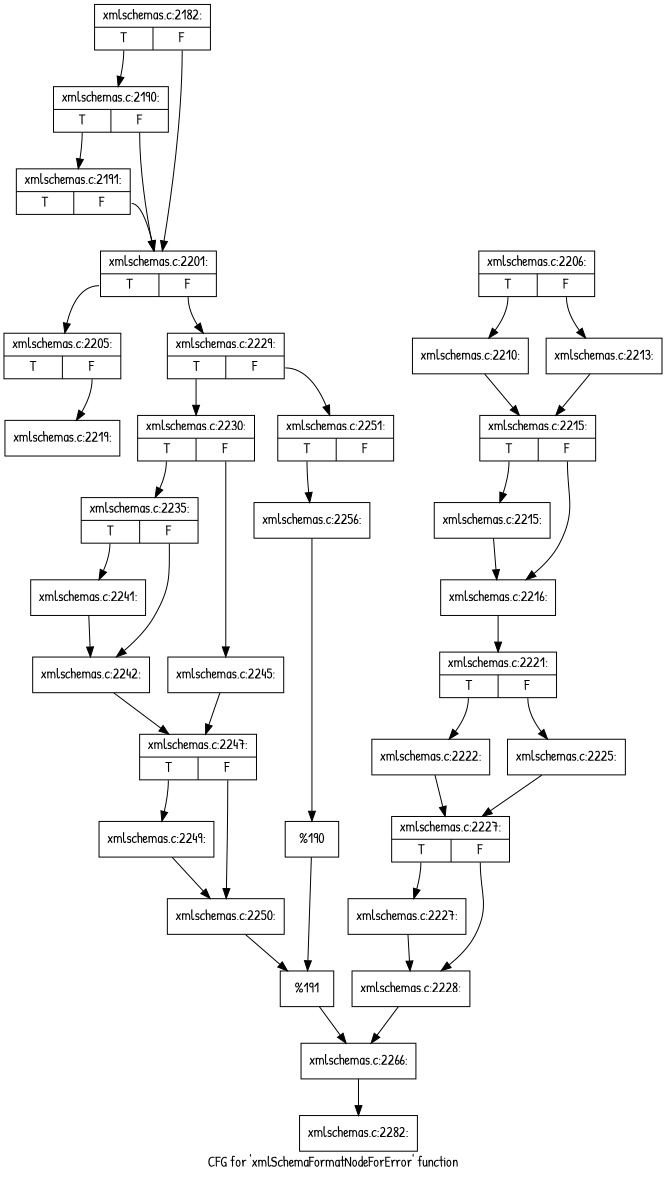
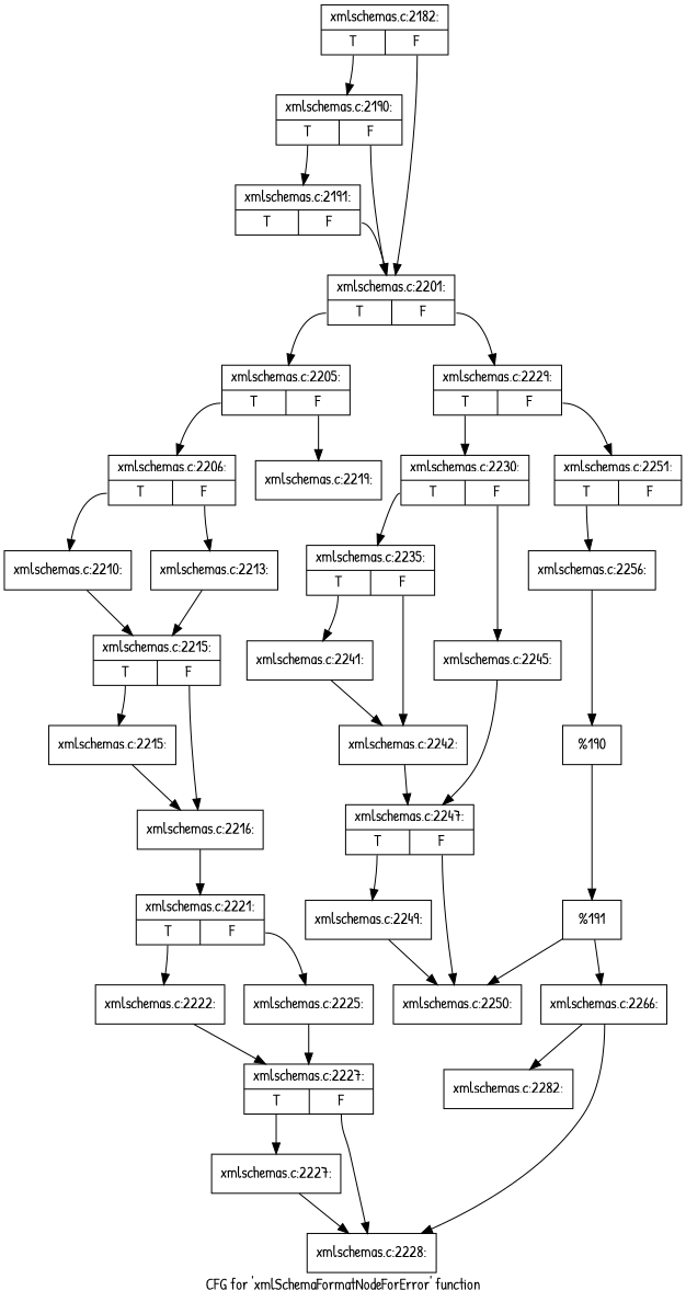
  digraph {
    fontname="Patrick Hand"
    label="CFG for 'xmlSchemaFormatNodeForError' function"
    node [fontname="Patrick Hand" shape=record]
    edge [fontname="Patrick Hand"]
    n1 [label="{xmlschemas.c:2182:|{<s0>T|<s1>F}}"]
    n2 [label="{xmlschemas.c:2190:|{<s0>T|<s1>F}}"]
    n3 [label="{xmlschemas.c:2201:|{<s0>T|<s1>F}}"]
    n4 [label="{xmlschemas.c:2191:|{<s0>T|<s1>F}}"]
    n5 [label="{xmlschemas.c:2205:|{<s0>T|<s1>F}}"]
    n6 [label="{xmlschemas.c:2229:|{<s0>T|<s1>F}}"]
    n7 [label="{xmlschemas.c:2206:|{<s0>T|<s1>F}}"]
    n8 [label="{xmlschemas.c:2219:}"]
    n9 [label="{xmlschemas.c:2230:|{<s0>T|<s1>F}}"]
    n10 [label="{xmlschemas.c:2251:|{<s0>T|<s1>F}}"]
    n11 [label="{xmlschemas.c:2282:}"]
    n12 [label="{xmlschemas.c:2210:}"]
    n13 [label="{xmlschemas.c:2213:}"]
    n14 [label="{xmlschemas.c:2235:|{<s0>T|<s1>F}}"]
    n15 [label="{xmlschemas.c:2245:}"]
    n16 [label="{xmlschemas.c:2256:}"]
    n17 [label="{xmlschemas.c:2215:|{<s0>T|<s1>F}}"]
    n18 [label="{xmlschemas.c:2221:|{<s0>T|<s1>F}}"]
    n19 [label="{xmlschemas.c:2222:}"]
    n20 [label="{xmlschemas.c:2225:}"]
    n21 [label="{xmlschemas.c:2215:}"]
    n22 [label="{xmlschemas.c:2216:}"]
    n23 [label="{xmlschemas.c:2227:|{<s0>T|<s1>F}}"]
    n24 [label="{xmlschemas.c:2227:}"]
    n25 [label="{xmlschemas.c:2228:}"]
    n26 [label="{xmlschemas.c:2266:}"]
    n27 [label="{xmlschemas.c:2241:}"]
    n28 [label="{xmlschemas.c:2242:}"]
    n29 [label="{xmlschemas.c:2247:|{<s0>T|<s1>F}}"]
    n30 [label="{%190}"]
    n31 [label="{xmlschemas.c:2249:}"]
    n32 [label="{xmlschemas.c:2250:}"]
    n33 [label="{%191}"]
    n1 -> n2 [tailport=s0]
    n1 -> n3 [tailport=s1]
    n2 -> n3 [tailport=s1]
    n2 -> n4 [tailport=s0]
    n3 -> n5 [tailport=s0]
    n3 -> n6 [tailport=s1]
    n4 -> n3 [tailport=s1]
+   n5 -> n7 [tailport=s0]
    n5 -> n8 [tailport=s1]
    n6 -> n9 [tailport=s0]
    n6 -> n10 [tailport=s1]
    n7 -> n12 [tailport=s0]
    n7 -> n13 [tailport=s1]
    n9 -> n14 [tailport=s0]
    n9 -> n15 [tailport=s1]
    n10 -> n16 [tailport=s0]
    n12 -> n17
    n13 -> n17
    n14 -> n27 [tailport=s0]
    n14 -> n28 [tailport=s1]
    n15 -> n29
    n16 -> n30
    n17 -> n21 [tailport=s0]
    n17 -> n22 [tailport=s1]
    n18 -> n19 [tailport=s0]
    n18 -> n20 [tailport=s1]
    n19 -> n23
    n20 -> n23
    n21 -> n22
    n22 -> n18
    n23 -> n24 [tailport=s0]
    n23 -> n25 [tailport=s1]
    n24 -> n25
-   n25 -> n26
+   n26 -> n25
    n26 -> n11
    n27 -> n28
    n28 -> n29
    n29 -> n31 [tailport=s0]
    n29 -> n32 [tailport=s1]
    n30 -> n33
    n31 -> n32
-   n32 -> n33
+   n33 -> n32
    n33 -> n26
  }
